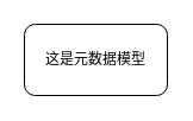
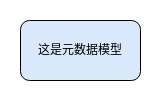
  <mxCell id="0" />
  <mxCell id="1" parent="0" />
- <mxCell id="2" value="这是元数据模型" style="rounded=1;whiteSpace=wrap;html=1;" vertex="1" parent="1"><mxGeometry x="20" y="20" width="120" height="60" as="geometry" /></mxCell>
+ <mxCell id="2" value="这是元数据模型" style="rounded=1;whiteSpace=wrap;html=1;fillColor=#dae8fc;" vertex="1" parent="1"><mxGeometry x="20" y="20" width="120" height="60" as="geometry" /></mxCell>
